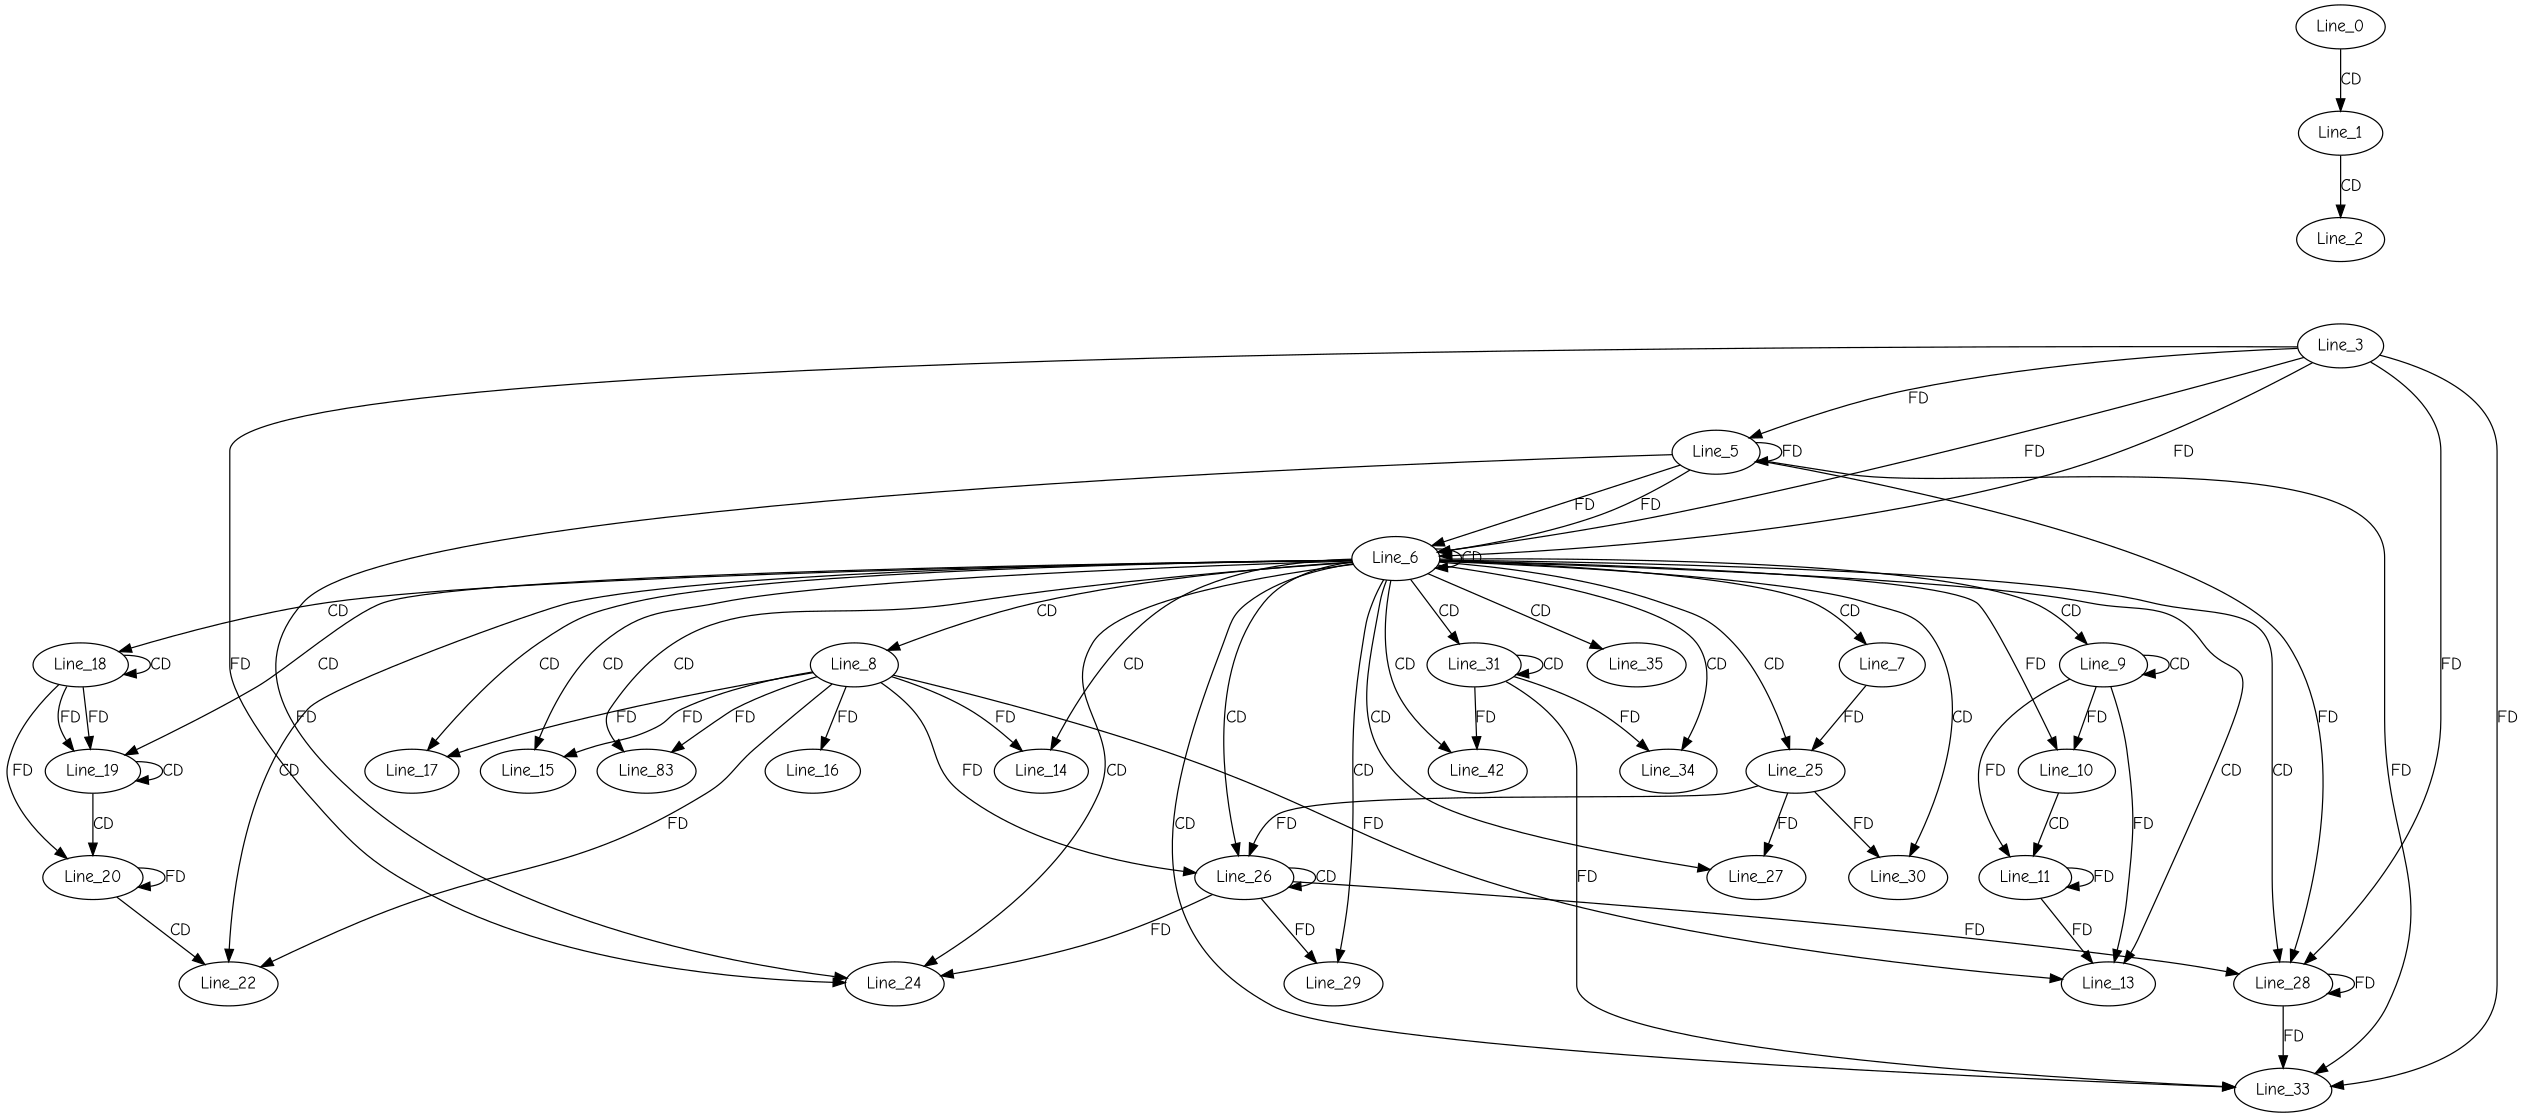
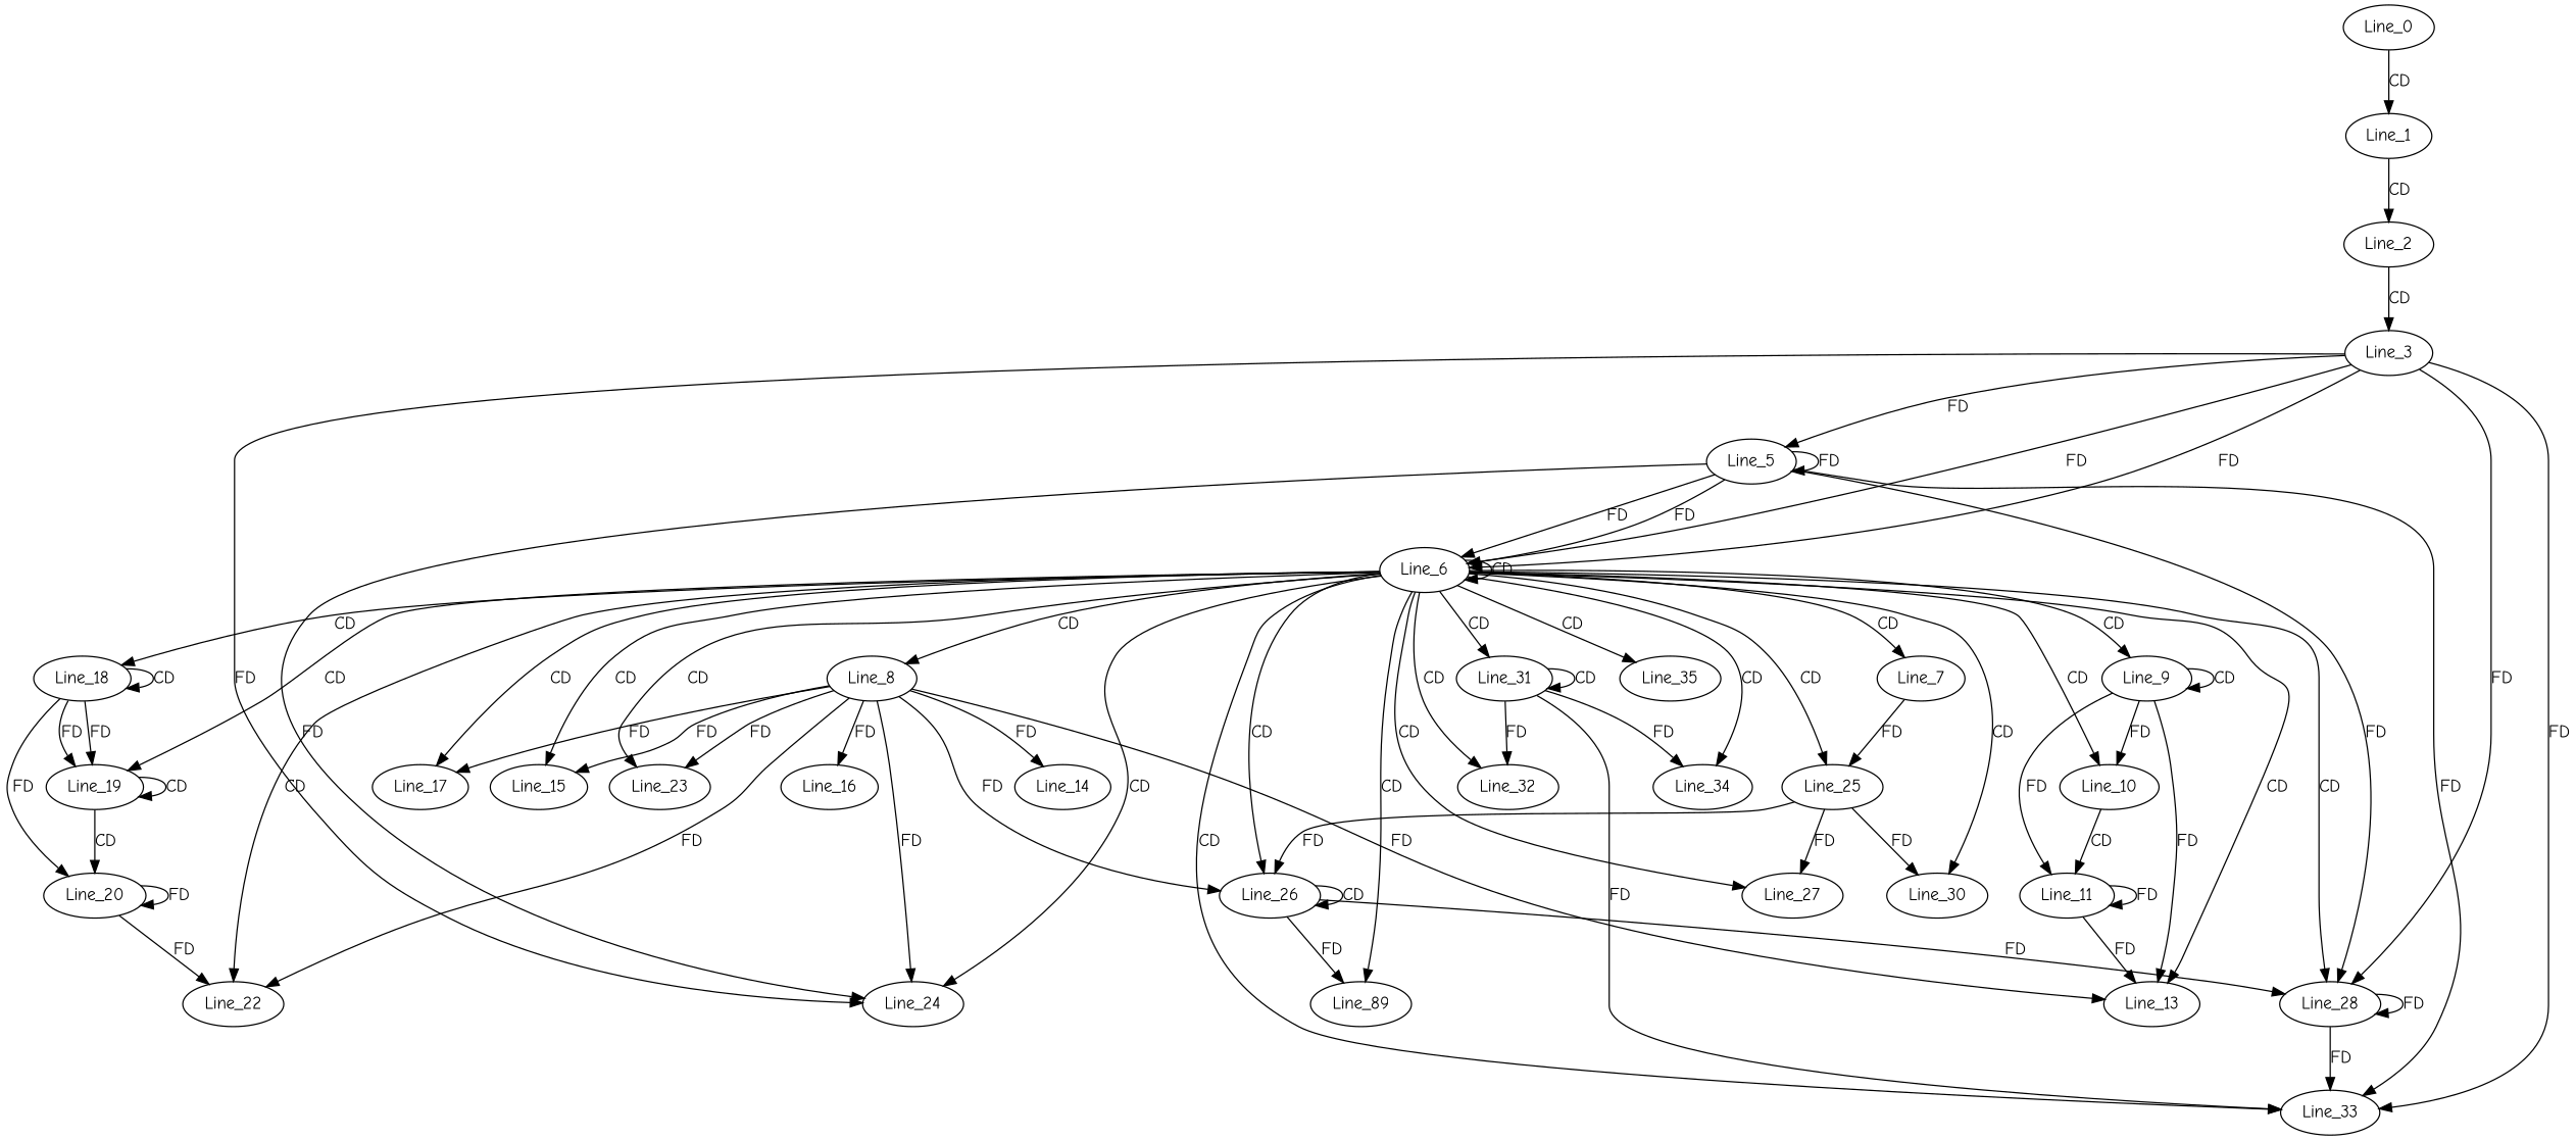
  digraph {
    fontname="Comic Neue"
    node [fontname="Comic Neue"]
    edge [fontname="Comic Neue"]
    Line_0
    Line_1
    Line_2
    Line_3
    Line_5
    Line_6
    Line_24
    Line_28
    Line_33
    Line_7
    Line_8
    Line_9
    Line_10
    Line_13
    Line_14
    Line_15
    Line_17
    Line_18
    Line_19
    Line_22
-   Line_23 [label=Line_83]
+   Line_23
    Line_25
    Line_26
    Line_27
-   Line_29
+   Line_29 [label=Line_89]
    Line_30
    Line_31
-   Line_32 [label=Line_42]
+   Line_32
    Line_34
    Line_35
    Line_16
    Line_11
    Line_20
    Line_0 -> Line_1 [label=CD]
    Line_1 -> Line_2 [label=CD]
+   Line_2 -> Line_3 [label=CD]
    Line_3 -> Line_5 [label=FD]
    Line_3 -> Line_6 [label=FD]
    Line_3 -> Line_6 [label=FD]
    Line_3 -> Line_24 [label=FD]
    Line_3 -> Line_28 [label=FD]
    Line_3 -> Line_33 [label=FD]
    Line_5 -> Line_5 [label=FD]
    Line_5 -> Line_6 [label=FD]
    Line_5 -> Line_6 [label=FD]
    Line_5 -> Line_24 [label=FD]
    Line_5 -> Line_28 [label=FD]
    Line_5 -> Line_33 [label=FD]
    Line_6 -> Line_6 [label=CD]
    Line_6 -> Line_24 [label=CD]
    Line_6 -> Line_28 [label=CD]
    Line_6 -> Line_33 [label=CD]
    Line_6 -> Line_7 [label=CD]
    Line_6 -> Line_8 [label=CD]
    Line_6 -> Line_9 [label=CD]
-   Line_6 -> Line_10 [label=FD]
+   Line_6 -> Line_10 [label=CD]
    Line_6 -> Line_13 [label=CD]
-   Line_6 -> Line_14 [label=CD]
    Line_6 -> Line_15 [label=CD]
    Line_6 -> Line_17 [label=CD]
    Line_6 -> Line_18 [label=CD]
    Line_6 -> Line_19 [label=CD]
    Line_6 -> Line_22 [label=CD]
    Line_6 -> Line_23 [label=CD]
    Line_6 -> Line_25 [label=CD]
    Line_6 -> Line_26 [label=CD]
    Line_6 -> Line_27 [label=CD]
    Line_6 -> Line_29 [label=CD]
    Line_6 -> Line_30 [label=CD]
    Line_6 -> Line_31 [label=CD]
    Line_6 -> Line_32 [label=CD]
    Line_6 -> Line_34 [label=CD]
    Line_6 -> Line_35 [label=CD]
    Line_28 -> Line_28 [label=FD]
    Line_28 -> Line_33 [label=FD]
    Line_7 -> Line_25 [label=FD]
-   Line_26 -> Line_24 [label=FD]
+   Line_8 -> Line_24 [label=FD]
    Line_8 -> Line_13 [label=FD]
    Line_8 -> Line_14 [label=FD]
    Line_8 -> Line_15 [label=FD]
    Line_8 -> Line_17 [label=FD]
    Line_8 -> Line_22 [label=FD]
    Line_8 -> Line_23 [label=FD]
    Line_8 -> Line_26 [label=FD]
    Line_8 -> Line_16 [label=FD]
    Line_9 -> Line_9 [label=CD]
    Line_9 -> Line_10 [label=FD]
    Line_9 -> Line_13 [label=FD]
    Line_9 -> Line_11 [label=FD]
    Line_10 -> Line_11 [label=CD]
    Line_18 -> Line_18 [label=CD]
    Line_18 -> Line_19 [label=FD]
    Line_18 -> Line_19 [label=FD]
    Line_18 -> Line_20 [label=FD]
    Line_19 -> Line_19 [label=CD]
    Line_19 -> Line_20 [label=CD]
    Line_25 -> Line_26 [label=FD]
    Line_25 -> Line_27 [label=FD]
    Line_25 -> Line_30 [label=FD]
    Line_26 -> Line_28 [label=FD]
    Line_26 -> Line_26 [label=CD]
    Line_26 -> Line_29 [label=FD]
    Line_31 -> Line_33 [label=FD]
    Line_31 -> Line_31 [label=CD]
    Line_31 -> Line_32 [label=FD]
    Line_31 -> Line_34 [label=FD]
    Line_11 -> Line_13 [label=FD]
    Line_11 -> Line_11 [label=FD]
-   Line_20 -> Line_22 [label=CD]
+   Line_20 -> Line_22 [label=FD]
    Line_20 -> Line_20 [label=FD]
  }
